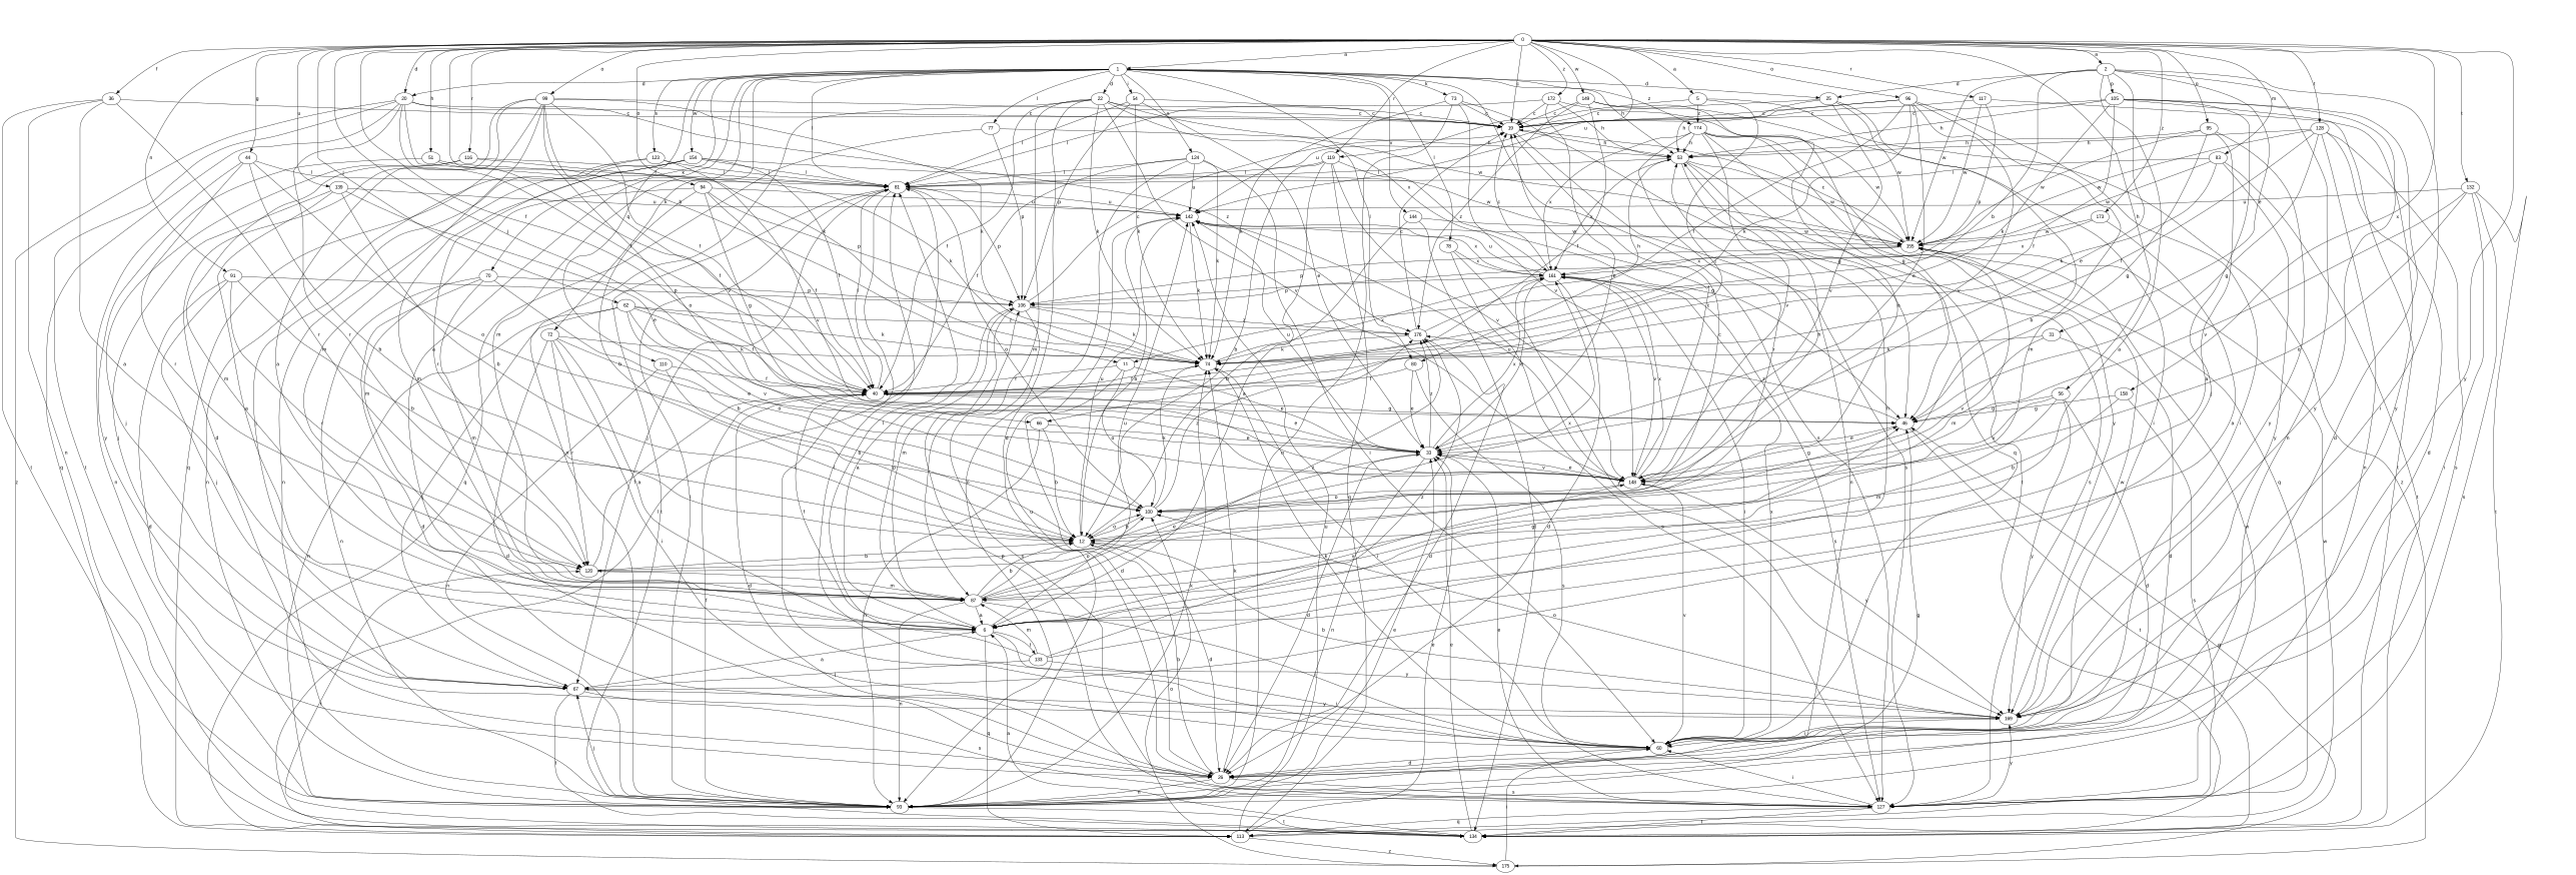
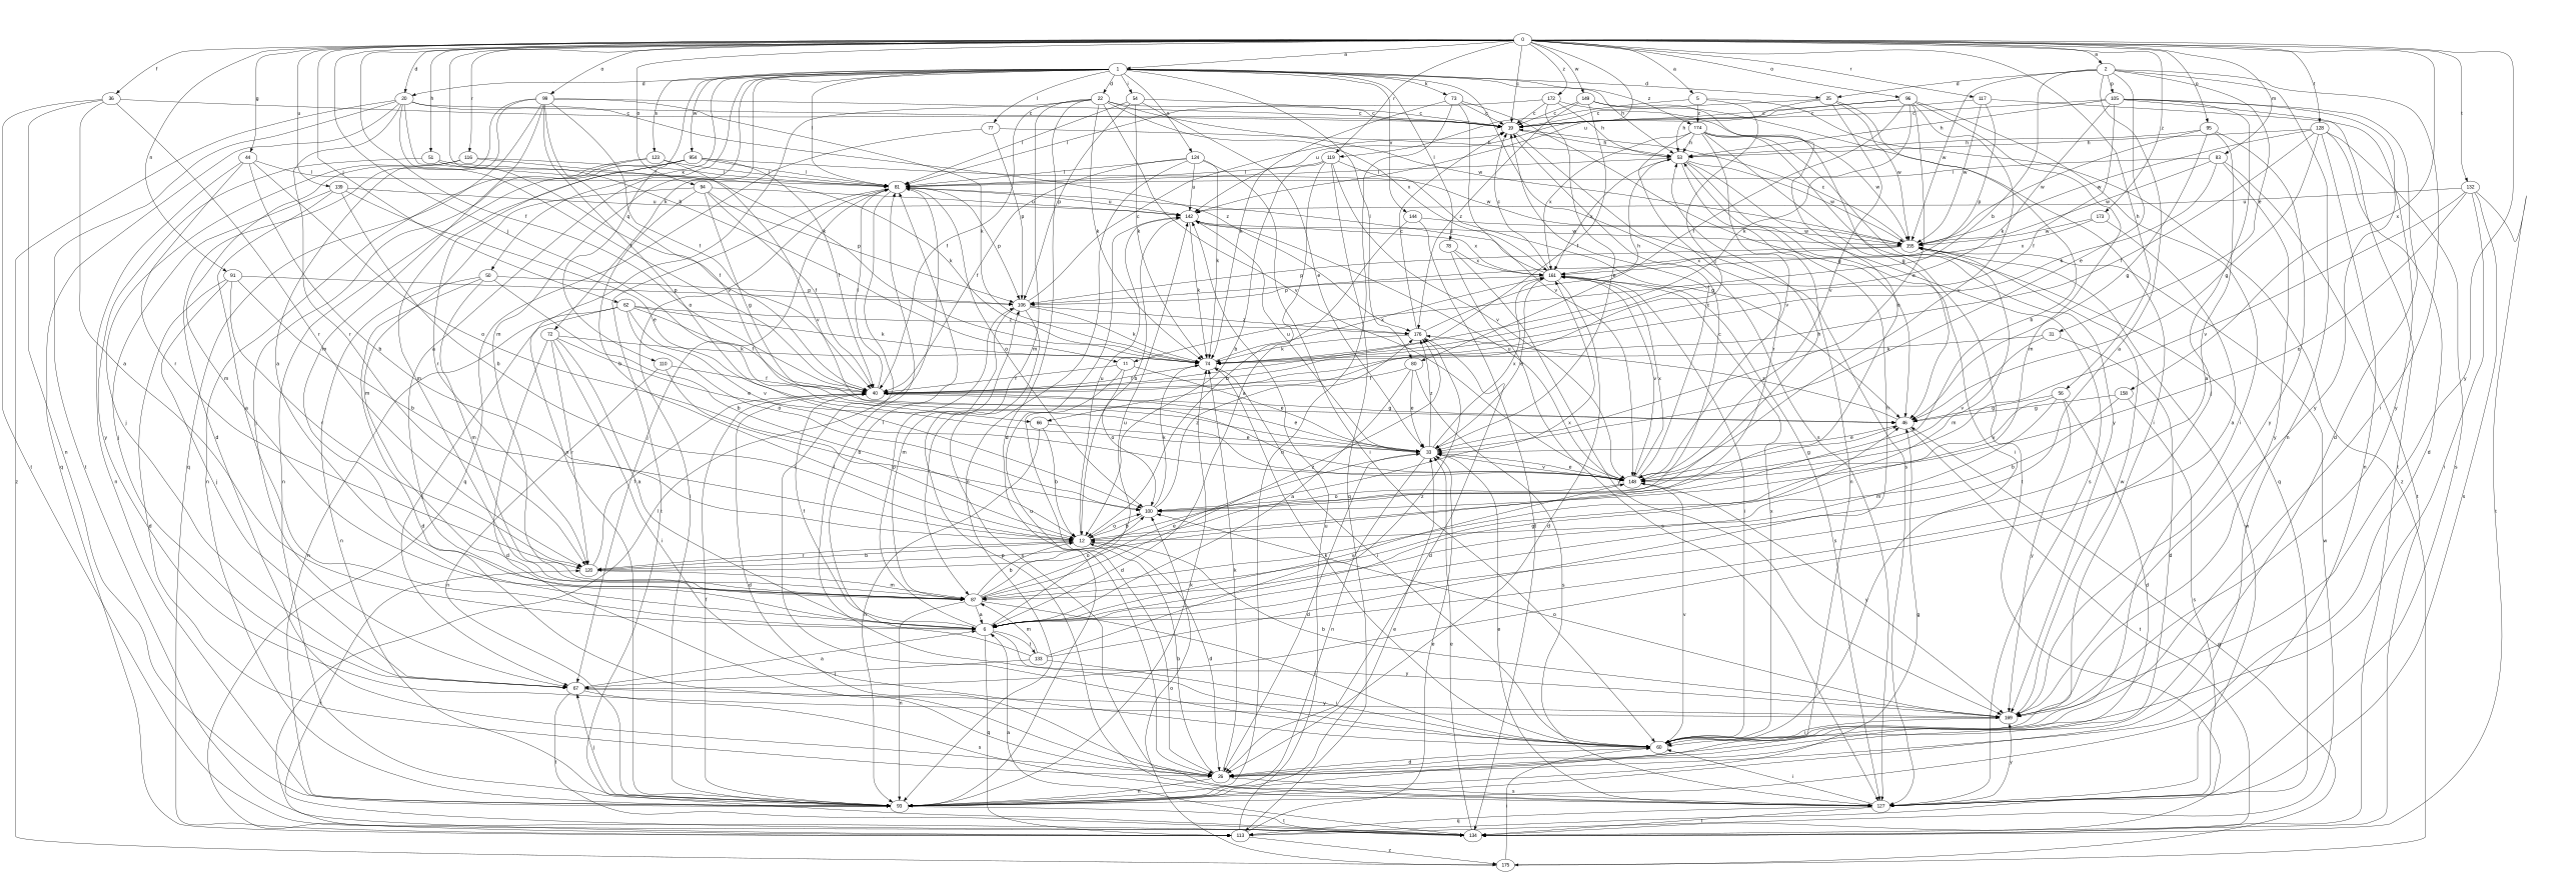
  strict digraph {
    fontname="Liberation Sans"
    node [fontname="Liberation Sans"]
    edge [fontname="Liberation Sans"]
    0
    1
    2
    5
    11
    19
    20
    36
    40
    44
    51
    n12 [label=56]
    62
    66
    83
    91
    94
    95
    96
    99
    116
    117
    119
    128
    132
    139
    142
    149
    158
    169
    172
    173
    6
    22
    25
    53
    54
-   70
+   70 [label=50]
    72
    73
    77
    78
    80
    81
    87
    110
    123
    124
    127
    144
-   154
+   154 [label=954]
    174
    31
    33
    60
    93
    105
    155
    175
    26
    100
    113
    120
    74
    134
    176
    46
    12
    148
    67
    106
    161
    133
    0 -> 1 [label=a]
    0 -> 2 [label=a]
    0 -> 5 [label=a]
    0 -> 11 [label=b]
    0 -> 19 [label=c]
    0 -> 20 [label=d]
    0 -> 36 [label=f]
    0 -> 40 [label=f]
    0 -> 44 [label=g]
    0 -> 51 [label=h]
    0 -> n12 [label=h]
    0 -> 62 [label=j]
    0 -> 66 [label=j]
    0 -> 83 [label=m]
    0 -> 91 [label=n]
    0 -> 94 [label=o]
    0 -> 95 [label=o]
    0 -> 96 [label=o]
    0 -> 99 [label=o]
    0 -> 116 [label=r]
    0 -> 117 [label=r]
    0 -> 119 [label=r]
    0 -> 128 [label=t]
    0 -> 132 [label=t]
    0 -> 139 [label=u]
    0 -> 142 [label=u]
    0 -> 149 [label=w]
    0 -> 158 [label=x]
    0 -> 169 [label=y]
    0 -> 172 [label=z]
    0 -> 173 [label=z]
    1 -> 20 [label=d]
    1 -> 6 [label=a]
    1 -> 22 [label=d]
    1 -> 25 [label=d]
    1 -> 53 [label=h]
    1 -> 54 [label=i]
    1 -> 70 [label=k]
    1 -> 72 [label=k]
    1 -> 73 [label=k]
    1 -> 77 [label=l]
    1 -> 78 [label=l]
    1 -> 80 [label=l]
    1 -> 81 [label=l]
    1 -> 87 [label=m]
    1 -> 110 [label=q]
    1 -> 123 [label=s]
    1 -> 124 [label=s]
    1 -> 127 [label=s]
    1 -> 144 [label=v]
    1 -> 154 [label=w]
    1 -> 174 [label=z]
    2 -> 11 [label=b]
    2 -> 6 [label=a]
    2 -> 25 [label=d]
    2 -> 31 [label=e]
    2 -> 33 [label=e]
    2 -> 60 [label=i]
    2 -> 93 [label=n]
    2 -> 105 [label=p]
    2 -> 155 [label=w]
    5 -> 66 [label=j]
    5 -> 119 [label=r]
    5 -> 174 [label=z]
    5 -> 175 [label=z]
    11 -> 40 [label=f]
    11 -> 33 [label=e]
    11 -> 26 [label=d]
    11 -> 100 [label=o]
    19 -> 53 [label=h]
    19 -> 127 [label=s]
    20 -> 19 [label=c]
    20 -> 40 [label=f]
    20 -> 175 [label=z]
    20 -> 113 [label=q]
    20 -> 120 [label=r]
    20 -> 74 [label=k]
    20 -> 134 [label=t]
    20 -> 176 [label=z]
    36 -> 19 [label=c]
    36 -> 6 [label=a]
    36 -> 93 [label=n]
    36 -> 120 [label=r]
    36 -> 134 [label=t]
    40 -> 81 [label=l]
    40 -> 33 [label=e]
    40 -> 26 [label=d]
    40 -> 46 [label=g]
    44 -> 81 [label=l]
    44 -> 93 [label=n]
    44 -> 100 [label=o]
    44 -> 120 [label=r]
    44 -> 12 [label=b]
    51 -> 40 [label=f]
    51 -> 169 [label=y]
    51 -> 81 [label=l]
    n12 -> 169 [label=y]
    n12 -> 87 [label=m]
    n12 -> 26 [label=d]
    n12 -> 46 [label=g]
    n12 -> 148 [label=v]
    62 -> 40 [label=f]
    62 -> 93 [label=n]
    62 -> 100 [label=o]
    62 -> 74 [label=k]
    62 -> 176 [label=z]
    62 -> 148 [label=v]
    62 -> 67 [label=j]
    66 -> 33 [label=e]
    66 -> 93 [label=n]
    66 -> 12 [label=b]
    83 -> 169 [label=y]
    83 -> 81 [label=l]
    83 -> 155 [label=w]
    83 -> 74 [label=k]
    83 -> 134 [label=t]
    91 -> 26 [label=d]
    91 -> 120 [label=r]
    91 -> 12 [label=b]
    91 -> 67 [label=j]
    91 -> 106 [label=p]
    94 -> 40 [label=f]
    94 -> 142 [label=u]
    94 -> 87 [label=m]
    94 -> 46 [label=g]
    94 -> 12 [label=b]
    94 -> 106 [label=p]
    95 -> 169 [label=y]
    95 -> 6 [label=a]
    95 -> 53 [label=h]
    95 -> 155 [label=w]
    95 -> 46 [label=g]
    96 -> 19 [label=c]
    96 -> 53 [label=h]
    96 -> 80 [label=f]
    96 -> 87 [label=m]
    96 -> 33 [label=e]
    96 -> 60 [label=i]
    96 -> 74 [label=k]
    96 -> 148 [label=v]
    99 -> 19 [label=c]
    99 -> 40 [label=f]
    99 -> 6 [label=a]
    99 -> 87 [label=m]
    99 -> 26 [label=d]
    99 -> 100 [label=o]
    99 -> 113 [label=q]
    99 -> 74 [label=k]
    99 -> 148 [label=v]
    116 -> 81 [label=l]
    116 -> 87 [label=m]
    116 -> 74 [label=k]
    116 -> 67 [label=j]
    117 -> 19 [label=c]
    117 -> 169 [label=y]
    117 -> 155 [label=w]
    117 -> 106 [label=p]
    119 -> 6 [label=a]
    119 -> 81 [label=l]
    119 -> 113 [label=q]
    119 -> 46 [label=g]
    119 -> 12 [label=b]
    119 -> 148 [label=v]
    128 -> 40 [label=f]
    128 -> 53 [label=h]
    128 -> 127 [label=s]
    128 -> 93 [label=n]
    128 -> 155 [label=w]
    128 -> 26 [label=d]
    128 -> 46 [label=g]
    132 -> 142 [label=u]
    132 -> 127 [label=s]
    132 -> 60 [label=i]
    132 -> 100 [label=o]
    132 -> 134 [label=t]
    132 -> 148 [label=v]
    139 -> 142 [label=u]
    139 -> 6 [label=a]
    139 -> 33 [label=e]
    139 -> 12 [label=b]
    139 -> 67 [label=j]
    142 -> 155 [label=w]
    142 -> 74 [label=k]
    142 -> 12 [label=b]
    142 -> 161 [label=x]
    149 -> 19 [label=c]
    149 -> 40 [label=f]
    149 -> 60 [label=i]
    149 -> 100 [label=o]
    149 -> 176 [label=z]
    158 -> 127 [label=s]
    158 -> 46 [label=g]
    158 -> 12 [label=b]
    169 -> 60 [label=i]
    169 -> 155 [label=w]
    169 -> 100 [label=o]
    169 -> 12 [label=b]
    172 -> 19 [label=c]
    172 -> 53 [label=h]
    172 -> 81 [label=l]
    172 -> 33 [label=e]
    172 -> 46 [label=g]
    173 -> 6 [label=a]
    173 -> 155 [label=w]
    173 -> 161 [label=x]
    6 -> 40 [label=f]
    6 -> 142 [label=u]
    6 -> 169 [label=y]
    6 -> 113 [label=q]
    6 -> 46 [label=g]
    6 -> 148 [label=v]
    6 -> 106 [label=p]
    6 -> 133 [label=t]
    22 -> 19 [label=c]
    22 -> 40 [label=f]
    22 -> 87 [label=m]
    22 -> 93 [label=n]
    22 -> 155 [label=w]
    22 -> 26 [label=d]
    22 -> 74 [label=k]
    22 -> 148 [label=v]
    22 -> 161 [label=x]
    25 -> 19 [label=c]
    25 -> 142 [label=u]
    25 -> 155 [label=w]
    25 -> 12 [label=b]
    25 -> 148 [label=v]
    53 -> 81 [label=l]
    53 -> 127 [label=s]
-   53 -> 60 [label=q]
+   53 -> 60 [label=i]
    53 -> 93 [label=n]
    53 -> 155 [label=w]
    53 -> 161 [label=x]
    54 -> 19 [label=c]
    54 -> 81 [label=l]
    54 -> 33 [label=e]
    54 -> 74 [label=k]
    54 -> 106 [label=p]
    70 -> 87 [label=m]
    70 -> 93 [label=n]
    70 -> 26 [label=d]
    70 -> 12 [label=b]
    70 -> 106 [label=p]
    72 -> 6 [label=a]
    72 -> 33 [label=e]
    72 -> 60 [label=i]
    72 -> 26 [label=d]
    72 -> 120 [label=r]
    72 -> 74 [label=k]
    73 -> 19 [label=c]
    73 -> 93 [label=n]
    73 -> 74 [label=k]
    73 -> 46 [label=g]
    73 -> 148 [label=v]
    77 -> 53 [label=h]
    77 -> 113 [label=q]
    77 -> 106 [label=p]
    78 -> 169 [label=y]
    78 -> 127 [label=s]
    78 -> 161 [label=x]
    80 -> 40 [label=f]
    80 -> 127 [label=s]
    80 -> 33 [label=e]
    81 -> 142 [label=u]
    81 -> 60 [label=i]
    81 -> 100 [label=o]
    81 -> 134 [label=t]
    81 -> 67 [label=j]
    81 -> 106 [label=p]
    87 -> 6 [label=a]
    87 -> 33 [label=e]
    87 -> 60 [label=i]
    87 -> 93 [label=n]
    87 -> 100 [label=o]
    87 -> 176 [label=z]
    87 -> 12 [label=b]
    110 -> 40 [label=f]
    110 -> 93 [label=n]
    110 -> 12 [label=b]
    123 -> 81 [label=l]
    123 -> 93 [label=n]
    123 -> 148 [label=v]
    123 -> 67 [label=j]
    124 -> 40 [label=f]
    124 -> 142 [label=u]
    124 -> 81 [label=l]
    124 -> 60 [label=i]
    124 -> 93 [label=n]
    124 -> 74 [label=k]
    127 -> 169 [label=y]
    127 -> 33 [label=e]
    127 -> 60 [label=i]
    127 -> 155 [label=w]
    127 -> 113 [label=q]
    127 -> 134 [label=t]
    127 -> 106 [label=p]
    144 -> 155 [label=w]
    144 -> 134 [label=t]
    144 -> 12 [label=b]
    154 -> 40 [label=f]
    154 -> 81 [label=l]
    154 -> 87 [label=m]
    154 -> 93 [label=n]
    154 -> 155 [label=w]
    154 -> 120 [label=r]
    174 -> 169 [label=y]
    174 -> 53 [label=h]
    174 -> 155 [label=w]
    174 -> 113 [label=q]
    174 -> 120 [label=r]
    174 -> 134 [label=t]
    174 -> 148 [label=v]
    174 -> 161 [label=x]
    31 -> 26 [label=d]
    31 -> 74 [label=k]
    31 -> 148 [label=v]
    33 -> 142 [label=u]
    33 -> 93 [label=n]
    33 -> 26 [label=d]
    33 -> 176 [label=z]
    33 -> 148 [label=v]
    33 -> 161 [label=x]
    60 -> 81 [label=l]
    60 -> 26 [label=d]
    60 -> 74 [label=k]
    60 -> 148 [label=v]
    60 -> 161 [label=x]
    93 -> 40 [label=f]
    93 -> 142 [label=u]
    93 -> 81 [label=l]
    93 -> 33 [label=e]
    93 -> 74 [label=k]
    93 -> 134 [label=t]
    93 -> 46 [label=g]
    93 -> 67 [label=j]
    105 -> 19 [label=c]
    105 -> 40 [label=f]
    105 -> 169 [label=y]
    105 -> 53 [label=h]
    105 -> 26 [label=d]
    105 -> 74 [label=k]
    105 -> 134 [label=t]
    105 -> 67 [label=j]
    155 -> 19 [label=c]
    155 -> 87 [label=m]
    155 -> 106 [label=p]
    155 -> 161 [label=x]
    175 -> 60 [label=i]
    175 -> 100 [label=o]
    175 -> 46 [label=g]
    26 -> 127 [label=s]
    26 -> 93 [label=n]
    26 -> 74 [label=k]
    26 -> 12 [label=b]
    100 -> 53 [label=h]
    100 -> 74 [label=k]
    100 -> 176 [label=z]
    100 -> 12 [label=b]
    113 -> 142 [label=u]
    113 -> 81 [label=l]
    113 -> 33 [label=e]
    113 -> 155 [label=w]
    113 -> 175 [label=z]
    120 -> 40 [label=f]
    120 -> 87 [label=m]
    120 -> 12 [label=b]
    120 -> 161 [label=x]
    74 -> 40 [label=f]
    74 -> 60 [label=i]
    74 -> 161 [label=x]
    134 -> 6 [label=a]
    134 -> 33 [label=e]
    134 -> 120 [label=r]
    176 -> 19 [label=c]
    176 -> 53 [label=h]
    176 -> 26 [label=d]
    176 -> 74 [label=k]
    46 -> 33 [label=e]
    46 -> 134 [label=t]
    46 -> 176 [label=z]
    12 -> 19 [label=c]
    12 -> 142 [label=u]
    12 -> 26 [label=d]
    12 -> 100 [label=o]
+   12 -> 120 [label=r]
    148 -> 19 [label=c]
    148 -> 142 [label=u]
    148 -> 169 [label=y]
    148 -> 33 [label=e]
    148 -> 100 [label=o]
    148 -> 46 [label=g]
    148 -> 161 [label=x]
    67 -> 169 [label=y]
    67 -> 6 [label=a]
    67 -> 127 [label=s]
    67 -> 134 [label=t]
    106 -> 19 [label=c]
-   106 -> 6 [label=a]
+   80 -> 6 [label=a]
    106 -> 87 [label=m]
    106 -> 127 [label=s]
    106 -> 74 [label=k]
    106 -> 176 [label=z]
    161 -> 19 [label=c]
-   161 -> 142 [label=u]
+   161 -> 81 [label=u]
    161 -> 127 [label=s]
    161 -> 33 [label=e]
    161 -> 60 [label=i]
    161 -> 26 [label=d]
    161 -> 148 [label=v]
    161 -> 106 [label=p]
    133 -> 53 [label=h]
    133 -> 81 [label=l]
    133 -> 87 [label=m]
    133 -> 60 [label=i]
    133 -> 176 [label=z]
    133 -> 67 [label=j]
  }
